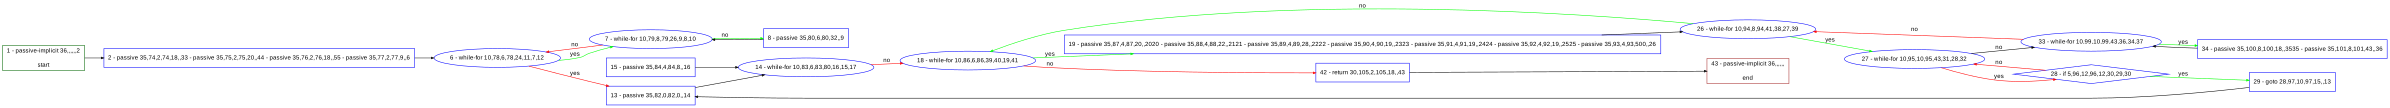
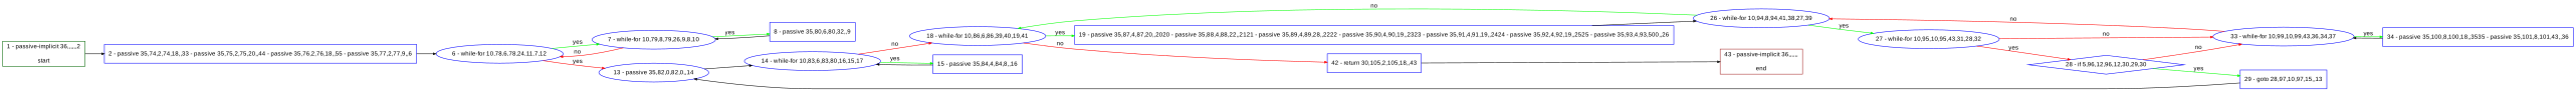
  digraph {
    bgcolor=white
    compound=true
    fillcolor="#FFFFCC"
    fontname=Arial
    fontsize=12
    pack=true
    packmode=clust
    rankdir=LR
    style="rounded,filled"
    node [color="#0000ff" compound=true fillcolor="#ffffff" fixedsize=false fontname=Arial fontsize=12 node_initialized=no shape=box style=filled]
    edge [arrowhead=normal arrowsize=0.5 arrowtail=none color="#000000" compound=true dir=forward fontcolor=black fontname=Arial fontsize=12]
    n1 [label="2 - passive 35,74,2,74,18,,33 - passive 35,75,2,75,20,,44 - passive 35,76,2,76,18,,55 - passive 35,77,2,77,9,,6"]
    n2 [label="6 - while-for 10,78,6,78,24,11,7,12" shape=oval]
    n3 [label="7 - while-for 10,79,8,79,26,9,8,10" shape=oval]
-   n4 [label="13 - passive 35,82,0,82,0,,14"]
+   n4 [label="13 - passive 35,82,0,82,0,,14" shape=ellipse]
    n5 [color="#006400" label="1 - passive-implicit 36,,,,,,2\n\nstart"]
    n6 [label="8 - passive 35,80,6,80,32,,9"]
    n7 [label="14 - while-for 10,83,6,83,80,16,15,17" shape=oval]
    n8 [label="15 - passive 35,84,4,84,8,,16"]
    n9 [label="18 - while-for 10,86,6,86,39,40,19,41" shape=oval]
    n10 [label="19 - passive 35,87,4,87,20,,2020 - passive 35,88,4,88,22,,2121 - passive 35,89,4,89,28,,2222 - passive 35,90,4,90,19,,2323 - passive 35,91,4,91,19,,2424 - passive 35,92,4,92,19,,2525 - passive 35,93,4,93,500,,26"]
    n11 [label="42 - return 30,105,2,105,18,,43"]
    n12 [label="26 - while-for 10,94,8,94,41,38,27,39" shape=oval]
    n13 [color="#a52a2a" label="43 - passive-implicit 36,,,,,,\n\nend"]
    n14 [label="27 - while-for 10,95,10,95,43,31,28,32" shape=oval]
    n15 [label="28 - if 5,96,12,96,12,30,29,30" shape=diamond]
    n16 [label="33 - while-for 10,99,10,99,43,36,34,37" shape=oval]
    n17 [label="29 - goto 28,97,10,97,15,,13"]
    n18 [label="34 - passive 35,100,8,100,18,,3535 - passive 35,101,8,101,43,,36"]
    n1 -> n2
    n2 -> n3 [color="#00ff00" label=yes]
    n2 -> n4 [color="#ff0000" label=yes]
    n3 -> n2 [color="#ff0000" label=no]
-   n3 -> n6 [color="#00ff00" label=no]
+   n3 -> n6 [color="#00ff00" label=yes]
    n4 -> n7
    n5 -> n1
    n6 -> n3
+   n7 -> n8 [color="#00ff00" label=yes]
    n7 -> n9 [color="#ff0000" label=no]
    n8 -> n7
    n9 -> n10 [color="#00ff00" label=yes]
    n9 -> n11 [color="#ff0000" label=no]
    n10 -> n12
    n11 -> n13
    n12 -> n9 [color="#00ff00" label=no]
    n12 -> n14 [color="#00ff00" label=yes]
    n14 -> n15 [color="#ff0000" label=yes]
-   n14 -> n16 [label=no]
-   n15 -> n14 [color="#ff0000" label=no]
+   n14 -> n16 [color="#ff0000" label=no]
+   n15 -> n16 [color="#ff0000" label=no]
    n15 -> n17 [color="#00ff00" label=yes]
    n16 -> n12 [color="#ff0000" label=no]
    n16 -> n18 [color="#00ff00" label=yes]
    n17 -> n4
    n18 -> n16
  }
